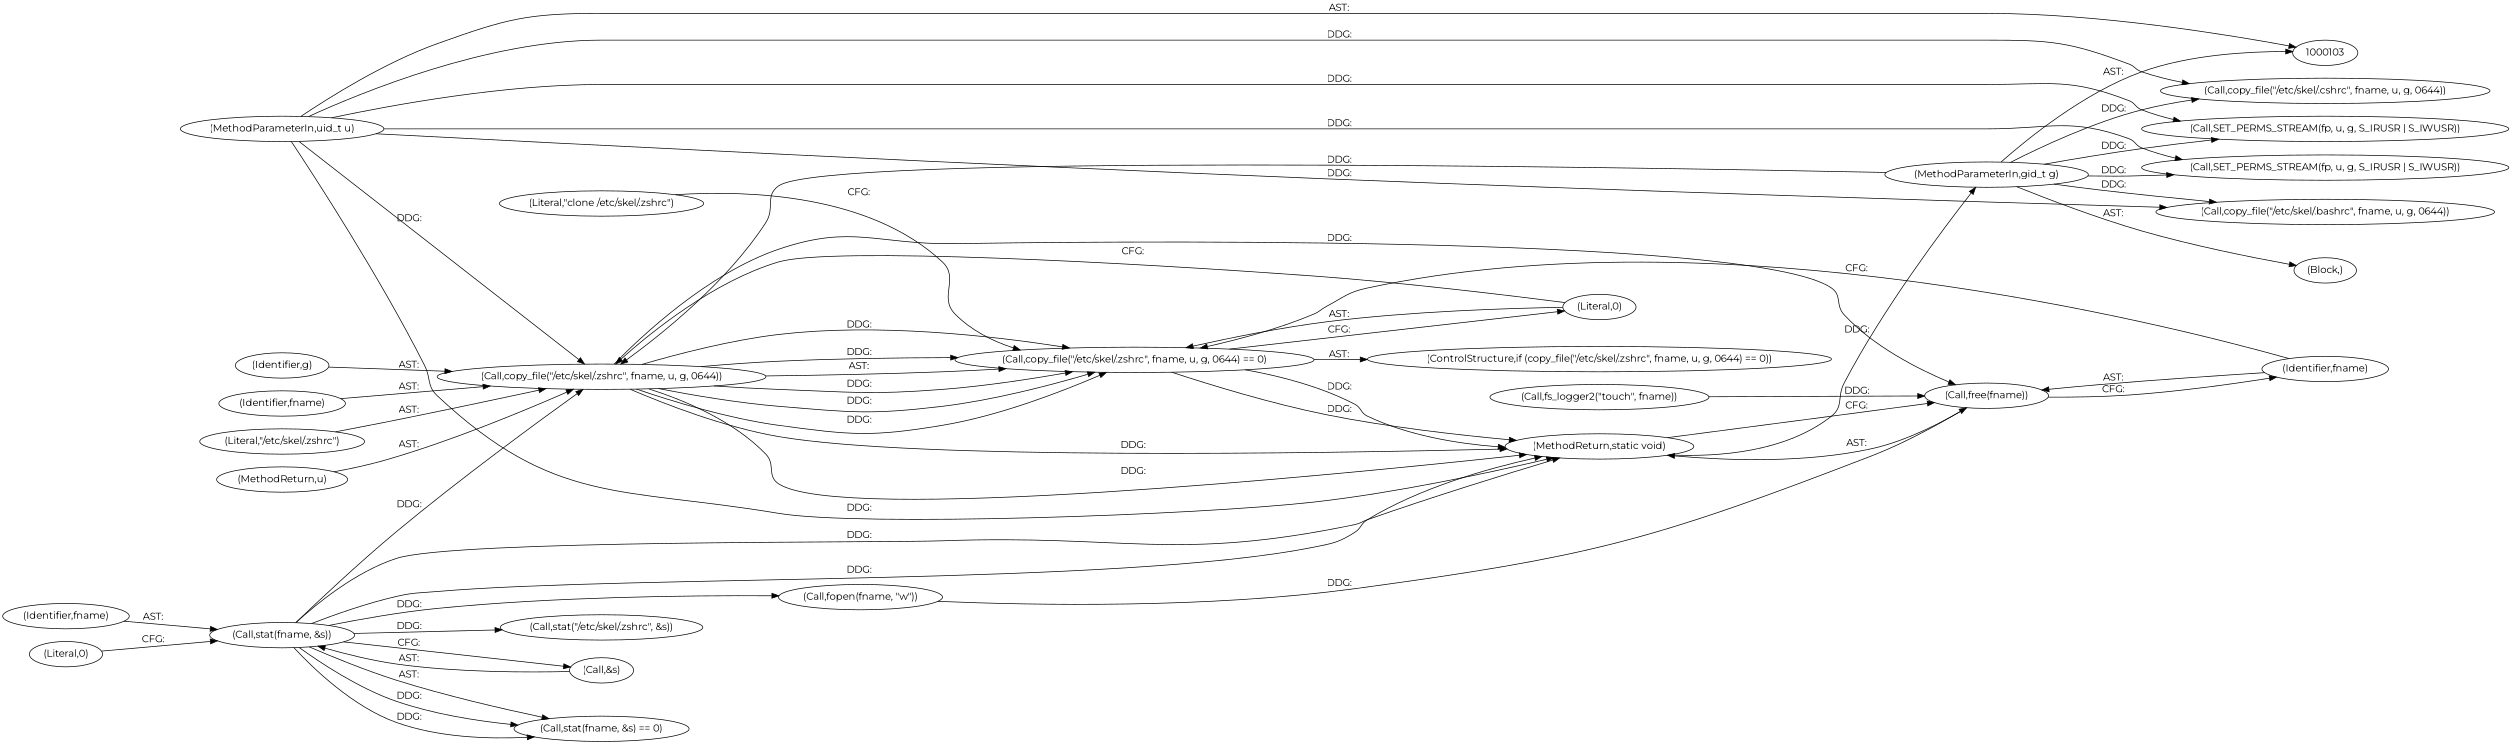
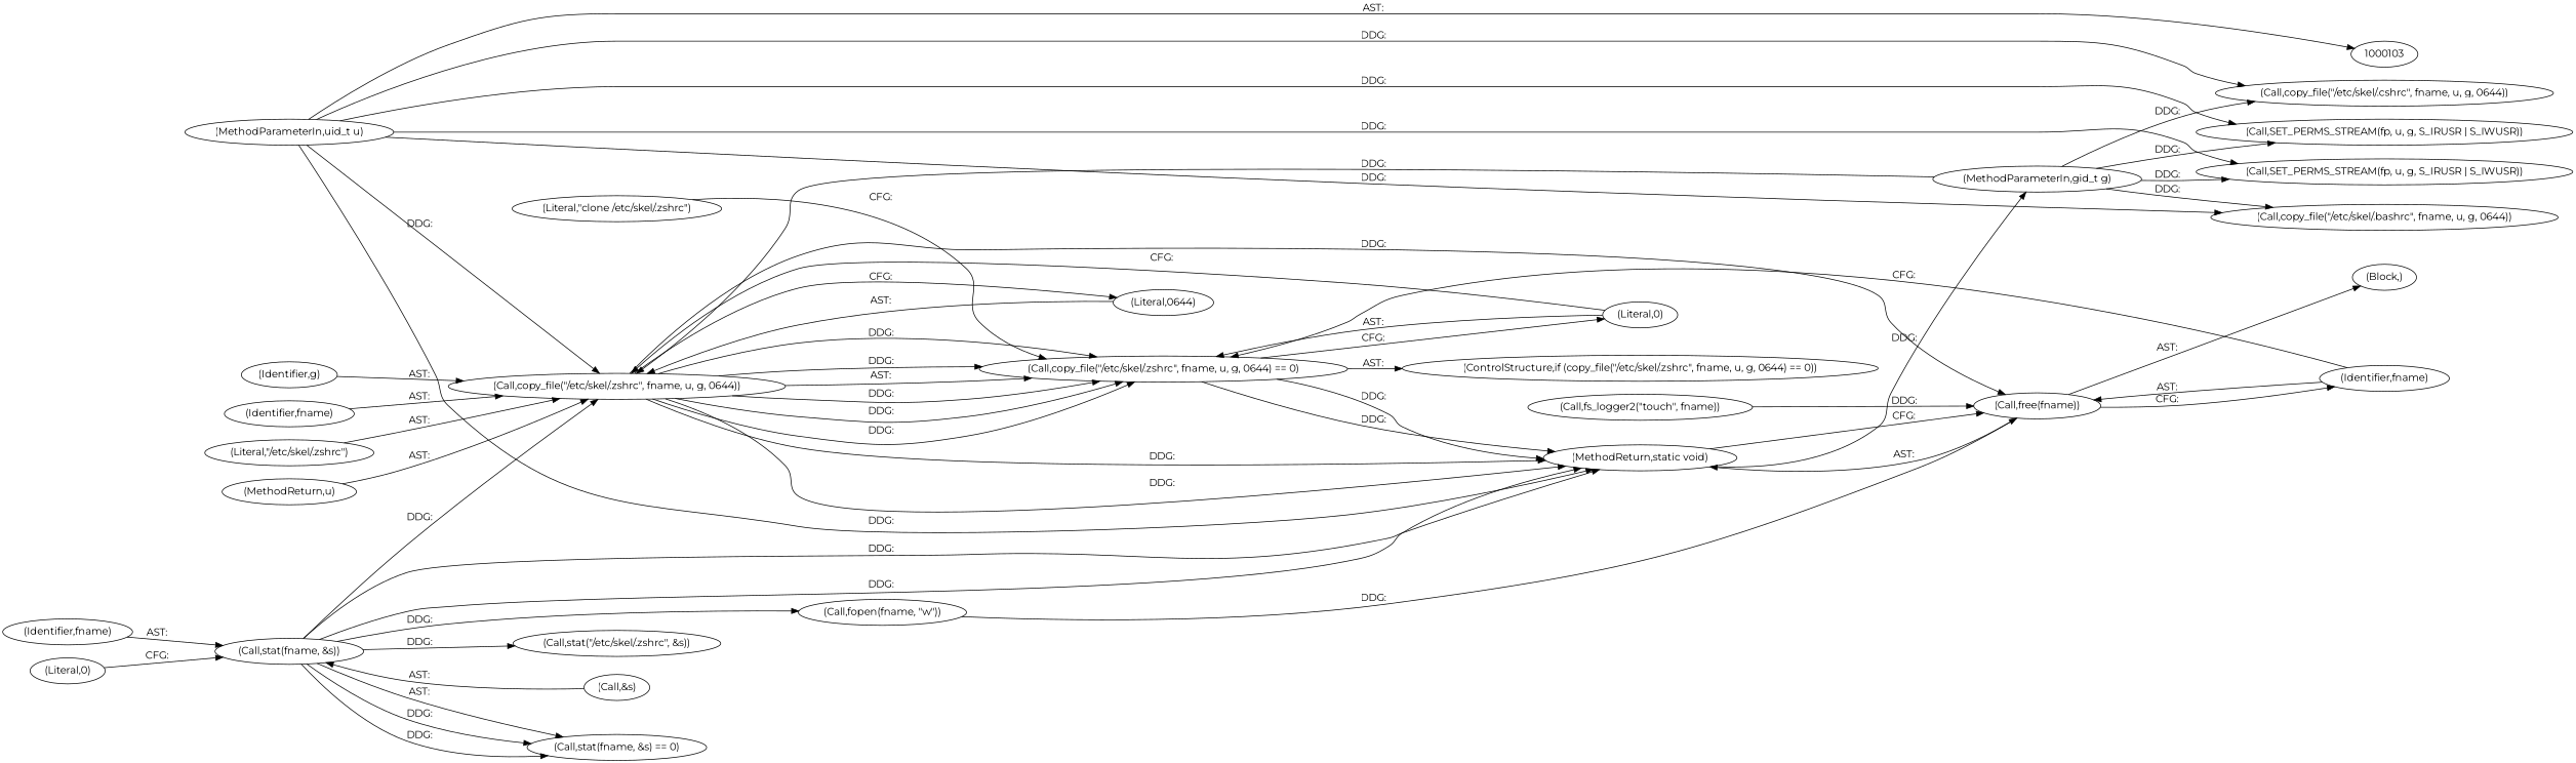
  digraph {
    fontname=Montserrat
    rankdir=LR
    node [fontname=Montserrat]
    edge [fontname=Montserrat]
    n1 [label="(Call,copy_file(\"/etc/skel/.zshrc\", fname, u, g, 0644))"]
    n2 [label="(Call,copy_file(\"/etc/skel/.zshrc\", fname, u, g, 0644) == 0)"]
    n3 [label="(Call,free(fname))"]
    n4 [label="(MethodReturn,static void)"]
+   n5 [label="(Literal,0644)"]
    n6 [label="(ControlStructure,if (copy_file(\"/etc/skel/.zshrc\", fname, u, g, 0644) == 0))"]
    n7 [label="(Literal,0)"]
    n8 [label="(Identifier,fname)"]
    n9 [label="(Block,)"]
    n10 [label="(MethodParameterIn,gid_t g)"]
    n11 [label="(Call,stat(fname, &s))"]
    n12 [label="(Call,stat(fname, &s) == 0)"]
    n13 [label="(Call,&s)"]
    n14 [label="(Call,stat(\"/etc/skel/.zshrc\", &s))"]
    n15 [label="(Call,fopen(fname, \"w\"))"]
    n16 [label="(MethodParameterIn,uid_t u)"]
    n17 [label="(Call,SET_PERMS_STREAM(fp, u, g, S_IRUSR | S_IWUSR))"]
    n18 [label="(Call,copy_file(\"/etc/skel/.cshrc\", fname, u, g, 0644))"]
    n19 [label="(Call,SET_PERMS_STREAM(fp, u, g, S_IRUSR | S_IWUSR))"]
    n20 [label="(Call,copy_file(\"/etc/skel/.bashrc\", fname, u, g, 0644))"]
    1000103
    n22 [label="(Identifier,g)"]
    n23 [label="(Identifier,fname)"]
    n24 [label="(Literal,0)"]
    n25 [label="(Literal,\"clone /etc/skel/.zshrc\")"]
    n26 [label="(Identifier,fname)"]
    n27 [label="(Call,fs_logger2(\"touch\", fname))"]
    n28 [label="(Literal,\"/etc/skel/.zshrc\")"]
    n29 [label="(MethodReturn,u)"]
    n1 -> n2 [label="AST: "]
    n1 -> n2 [label="DDG: "]
    n1 -> n2 [label="DDG: "]
    n1 -> n2 [label="DDG: "]
    n1 -> n2 [label="DDG: "]
    n1 -> n2 [label="DDG: "]
    n1 -> n3 [label="DDG: "]
    n1 -> n4 [label="DDG: "]
    n1 -> n4 [label="DDG: "]
+   n1 -> n5 [label="CFG: "]
    n2 -> n4 [label="DDG: "]
    n2 -> n4 [label="DDG: "]
    n2 -> n6 [label="AST: "]
    n2 -> n7 [label="CFG: "]
    n3 -> n4 [label="AST: "]
    n3 -> n8 [label="CFG: "]
-   n10 -> n9 [label="AST: "]
+   n3 -> n9 [label="AST: "]
    n4 -> n3 [label="CFG: "]
    n4 -> n10 [label="DDG: "]
+   n5 -> n1 [label="AST: "]
    n7 -> n1 [label="CFG: "]
    n7 -> n2 [label="AST: "]
    n8 -> n2 [label="CFG: "]
    n8 -> n3 [label="AST: "]
    n10 -> n1 [label="DDG: "]
    n10 -> n17 [label="DDG: "]
    n10 -> n18 [label="DDG: "]
    n10 -> n19 [label="DDG: "]
    n10 -> n20 [label="DDG: "]
-   n10 -> 1000103 [label="AST: "]
    n11 -> n1 [label="DDG: "]
    n11 -> n4 [label="DDG: "]
    n11 -> n4 [label="DDG: "]
    n11 -> n12 [label="AST: "]
    n11 -> n12 [label="DDG: "]
    n11 -> n12 [label="DDG: "]
-   n11 -> n13 [label="CFG: "]
    n11 -> n14 [label="DDG: "]
    n11 -> n15 [label="DDG: "]
    n13 -> n11 [label="AST: "]
    n15 -> n3 [label="DDG: "]
    n16 -> n1 [label="DDG: "]
    n16 -> n4 [label="DDG: "]
    n16 -> n17 [label="DDG: "]
    n16 -> n18 [label="DDG: "]
    n16 -> n19 [label="DDG: "]
    n16 -> n20 [label="DDG: "]
    n16 -> 1000103 [label="AST: "]
    n22 -> n1 [label="AST: "]
    n23 -> n11 [label="AST: "]
    n24 -> n11 [label="CFG: "]
    n25 -> n2 [label="CFG: "]
    n26 -> n1 [label="AST: "]
    n27 -> n3 [label="DDG: "]
    n28 -> n1 [label="AST: "]
    n29 -> n1 [label="AST: "]
  }
